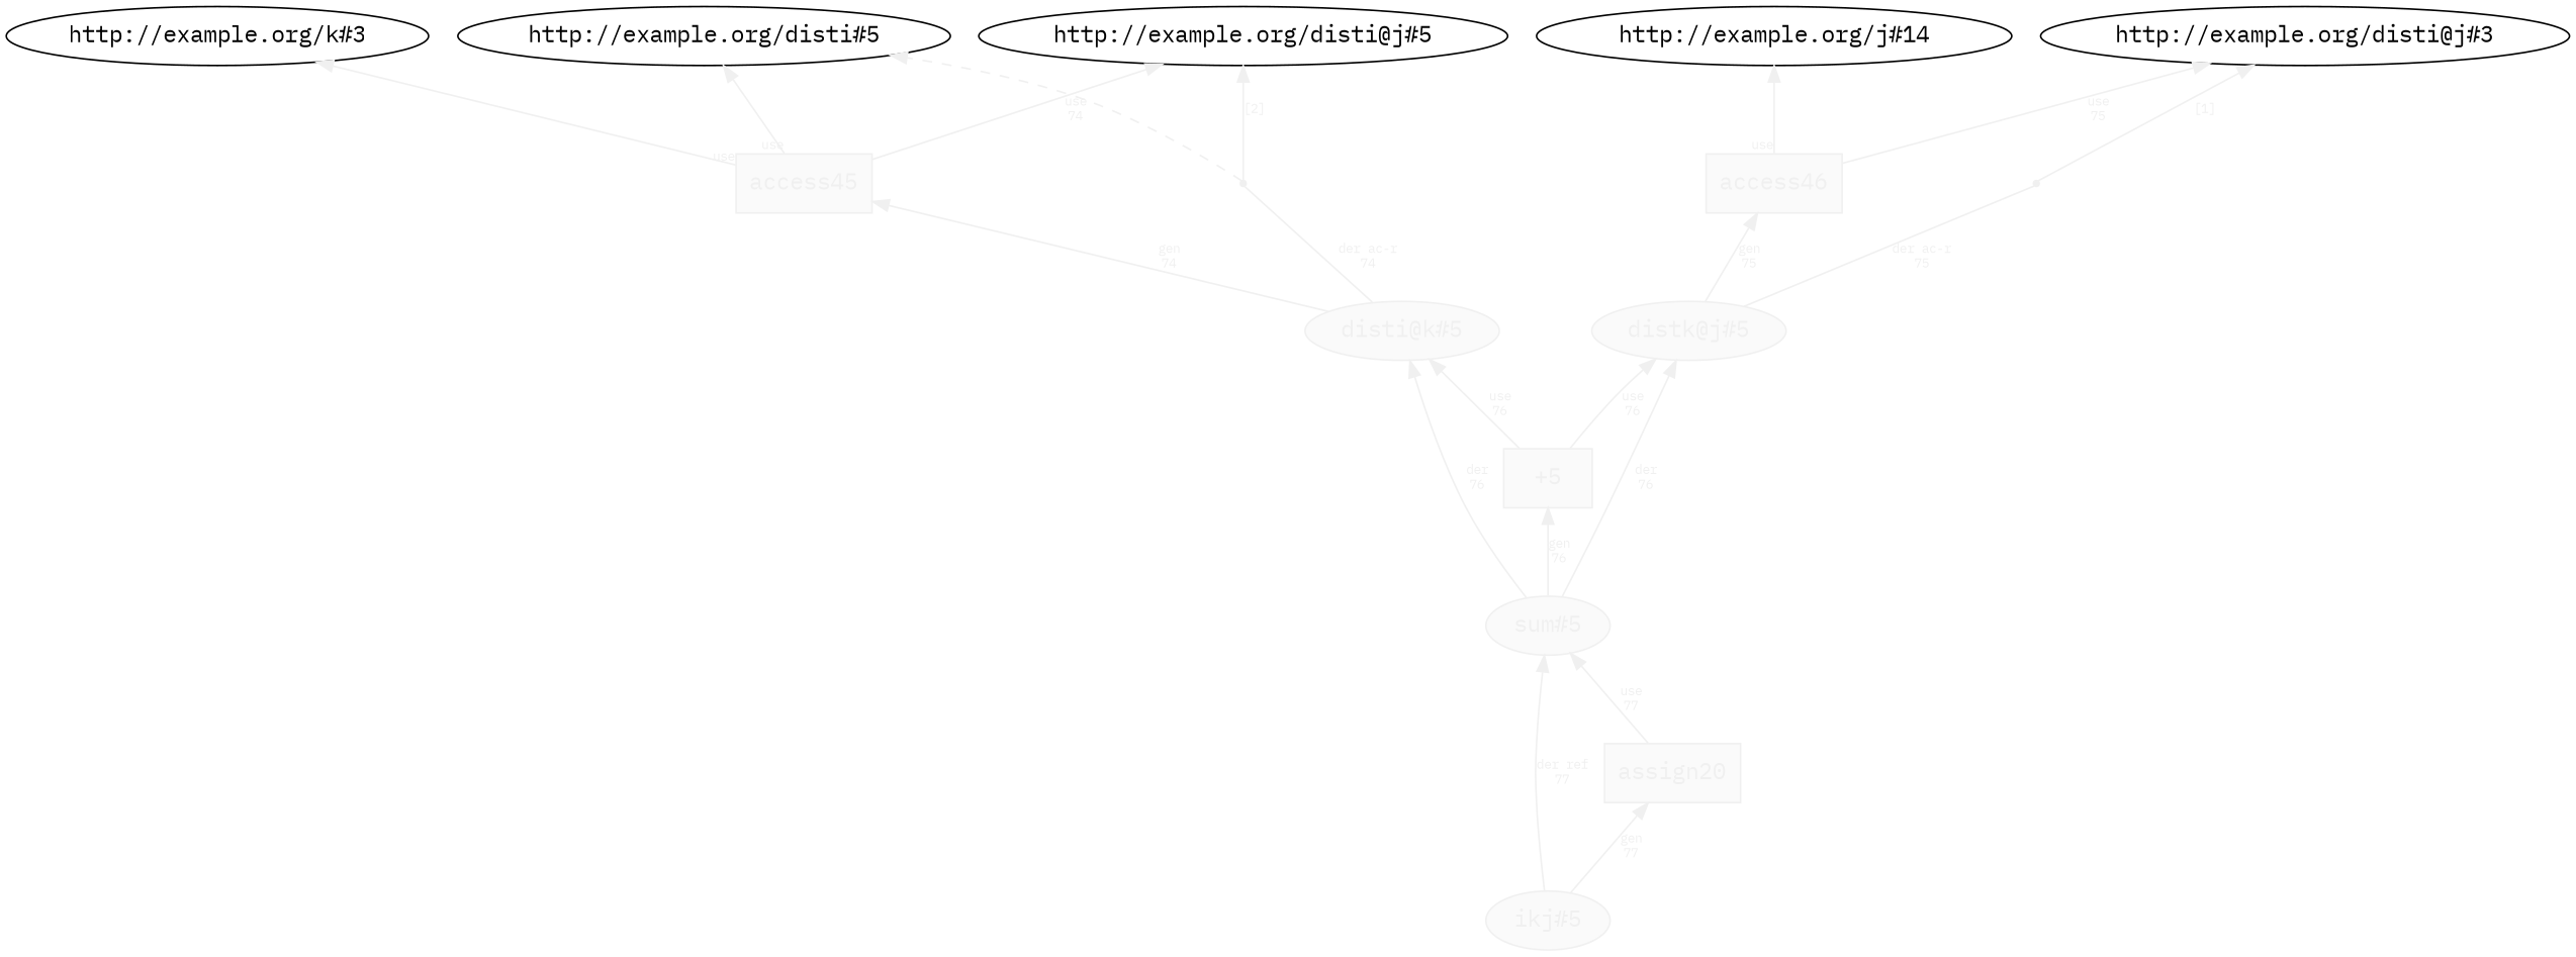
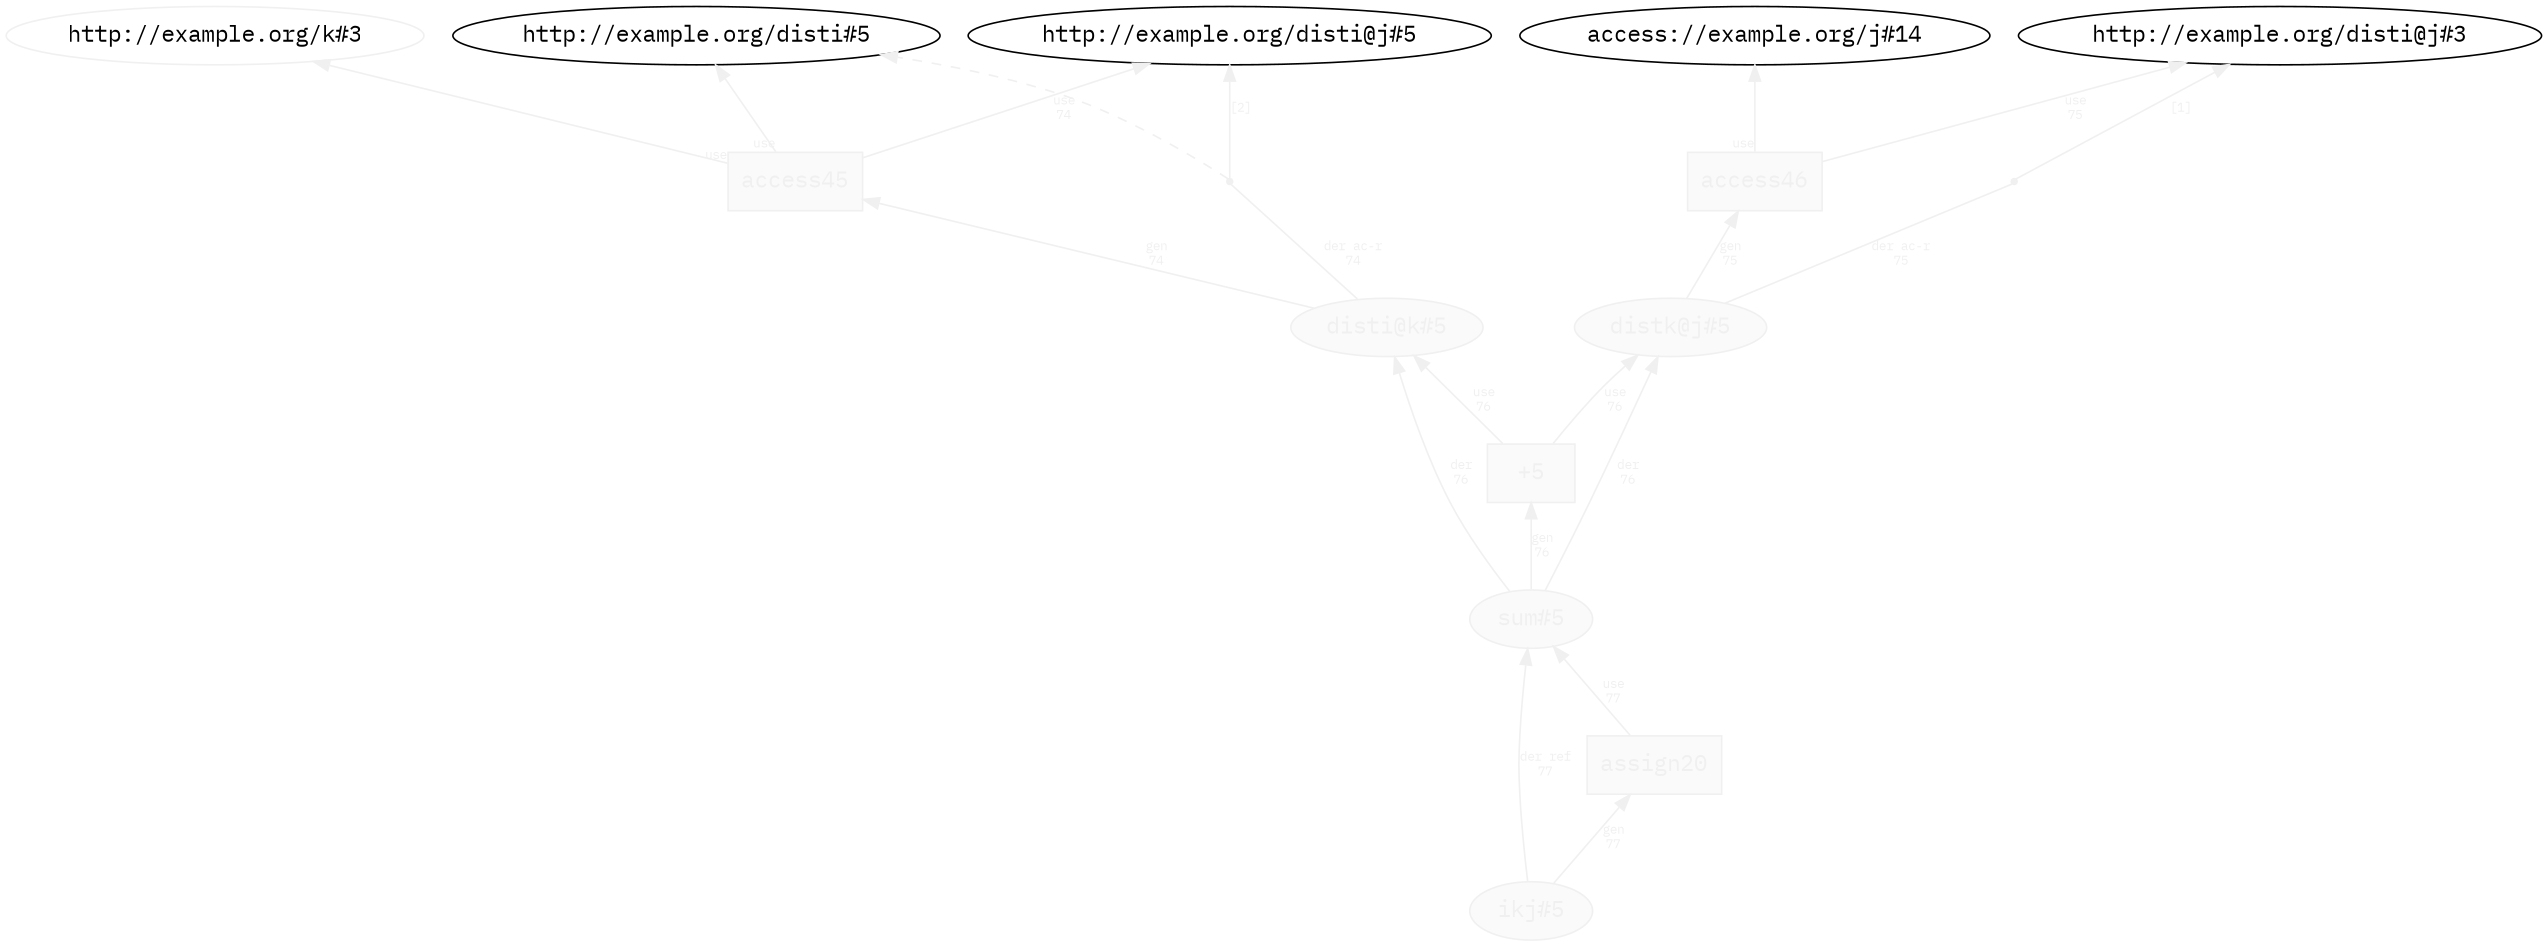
  digraph {
    fontname="IBM Plex Mono"
    rankdir=BT
    node [color="#F0F0F0" fillcolor="#FAFAFA" fontcolor="#F0F0F0" fontname="IBM Plex Mono" style=filled]
    edge [angle=60.0 color="#F0F0F0" distance=1.5 fontcolor="#F0F0F0" fontname="IBM Plex Mono" fontsize=8 rotation=20]
    n1 [label="disti@k#5"]
    n2 [label=access45 shape=polygon sides=4]
    bn0 [shape=point fillcolor="" style=""]
    "http://example.org/disti#5" [color="" fillcolor="" fontcolor="" style=""]
    "http://example.org/disti@j#5" [color="" fillcolor="" fontcolor="" style=""]
-   "http://example.org/k#3" [color="" fillcolor="" fontcolor="" style=""]
+   "http://example.org/k#3" [fillcolor="" fontcolor="" style=""]
    n7 [label="distk@j#5"]
    n8 [label=access46 shape=polygon sides=4]
    bn1 [shape=point fillcolor="" style=""]
    "http://example.org/disti@j#3" [color="" fillcolor="" fontcolor="" style=""]
-   "http://example.org/j#14" [color="" fillcolor="" fontcolor="" style=""]
+   "http://example.org/j#14" [label="access://example.org/j#14" color="" fillcolor="" fontcolor="" style=""]
    n12 [label="sum#5"]
    n13 [label="+5" shape=polygon sides=4]
    n14 [label="ikj#5"]
    n15 [label=assign20 shape=polygon sides=4]
    n1 -> n2 [label="gen\n74"]
    n1 -> bn0 [arrowhead=none label="der ac-r\n74"]
    n2 -> "http://example.org/disti#5" [labelangle=60.0 labeldistance=1.5 labelfontsize=8 taillabel=use angle="" distance="" fontsize=""]
    n2 -> "http://example.org/disti@j#5" [label="use\n74"]
    n2 -> "http://example.org/k#3" [labelangle=60.0 labeldistance=1.5 labelfontsize=8 taillabel=use angle="" distance="" fontsize=""]
    bn0 -> "http://example.org/disti#5" [style=dashed angle="" distance="" fontsize="" rotation=""]
    bn0 -> "http://example.org/disti@j#5" [label="[2]"]
    n7 -> n8 [label="gen\n75"]
    n7 -> bn1 [arrowhead=none label="der ac-r\n75"]
    n8 -> "http://example.org/disti@j#3" [label="use\n75"]
    n8 -> "http://example.org/j#14" [labelangle=60.0 labeldistance=1.5 labelfontsize=8 taillabel=use angle="" distance="" fontsize=""]
    bn1 -> "http://example.org/disti@j#3" [label="[1]"]
    n12 -> n1 [label="der\n76"]
    n12 -> n7 [label="der\n76"]
    n12 -> n13 [label="gen\n76"]
    n13 -> n1 [label="use\n76"]
    n13 -> n7 [label="use\n76"]
    n14 -> n12 [label="der ref\n77"]
    n14 -> n15 [label="gen\n77"]
    n15 -> n12 [label="use\n77"]
  }
